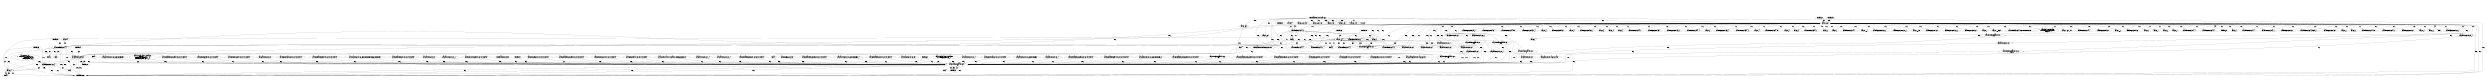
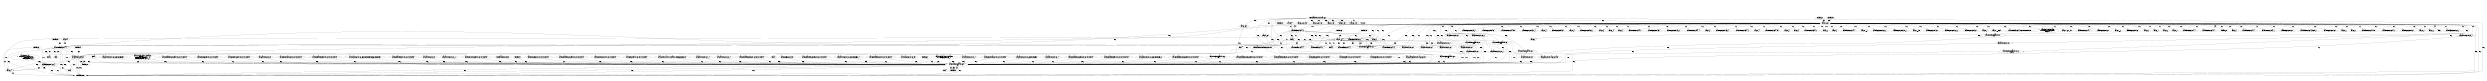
  digraph {
    n1 [label="(Call,ND_TCHECK2(tptr[0], 8))"]
    n2 [label="(Call,ipaddr_string(ndo, tptr))"]
    n3 [label="(Call,EXTRACT_32BITS(tptr+4))"]
    n4 [label="(Call,tptr+4)"]
    n5 [label="(Literal,8)"]
    n6 [label="(Block,)"]
    n7 [label="(MethodReturn,RET)"]
    n8 [label="(Call,print_unknown_data(ndo, pptr, \"\n\t    \", len))"]
    n9 [label="(Identifier,tptr)"]
    n10 [label="(Block,)"]
-   n11 [label="(Literal,4)"]
    n12 [label="(Call,tptr +=5)"]
    n13 [label="(Call,ipaddr_string(ndo, tptr))"]
    n14 [label="(Literal,5)"]
    n15 [label="(Call,ipaddr_string(ndo, tptr))"]
    n16 [label="(Call,ipaddr_string(ndo, tptr))"]
    n17 [label="(Call,ND_TCHECK2(tptr[0], 8))"]
    n18 [label="(Call,print_unknown_data(ndo, tptr, \"\n\t      \", tlen))"]
    n19 [label="(Call,ipaddr_string(ndo, tptr))"]
    n20 [label="(Call,ND_TCHECK2(tptr[0], 8))"]
    n21 [label="(Call,ND_TCHECK2(tptr[0], 8))"]
    n22 [label="(Call,ND_TCHECK2(tptr[0], 4))"]
    n23 [label="(Block,)"]
    n24 [label="(Call,ND_TCHECK2(tptr[0], 5))"]
    n25 [label="(Call,EXTRACT_24BITS(tptr+2))"]
    n26 [label="(Call,tptr+2)"]
    n27 [label="(Literal,5)"]
    n28 [label="(Call,tptr = pptr)"]
    n29 [label="(Call,EXTRACT_16BITS(tptr+2))"]
    n30 [label="(Call,EXTRACT_16BITS(tptr))"]
    n31 [label="(Call,ND_TCHECK2(tptr[0], tlen))"]
    n32 [label="(Call,EXTRACT_16BITS(tptr+4))"]
    n33 [label="(Call,tptr+6)"]
    n34 [label="(Call,ipaddr_string(ndo, tptr+2))"]
    n35 [label="(Call,EXTRACT_32BITS(tptr))"]
    n36 [label="(Call,tptr+2)"]
    n37 [label="(Call,EXTRACT_16BITS(tptr+1))"]
    n38 [label="(Call,tptr+3)"]
    n39 [label="(Call,tptr+2)"]
    n40 [label="(Call,tptr+1)"]
    n41 [label="(Call,ipaddr_string(ndo, tptr))"]
    n42 [label="(Call,ND_TCHECK2(tptr[0], 2))"]
    n43 [label="(Call,EXTRACT_32BITS(tptr))"]
    n44 [label="(Call,EXTRACT_16BITS(tptr+2))"]
    n45 [label="(Call,ND_TCHECK2(tptr[0], 4))"]
    n46 [label="(Call,ipaddr_string(ndo, tptr))"]
    n47 [label="(Call,print_unknown_data(ndo, tptr, \"\n\t    \", tlen))"]
    n48 [label="(Call,tptr+2)"]
    n49 [label="(Call,EXTRACT_32BITS(tptr+4))"]
    n50 [label="(Call,ND_TCHECK2(tptr[0], 3))"]
    n51 [label="(Call,tptr+4)"]
    n52 [label="(Call,ND_TCHECK2(tptr[0], len))"]
    n53 [label="(Call,tptr+3)"]
    n54 [label="(Call,tptr+2)"]
    n55 [label="(Call,ND_TCHECK2(tptr[0], 8))"]
    n56 [label="(Call,ipaddr_string(ndo, tptr+2))"]
    n57 [label="(Call,tptr+6)"]
    n58 [label="(Call,ipaddr_string(ndo, tptr+2))"]
    n59 [label="(Call,tptr+4)"]
    n60 [label="(Call,print_unknown_data(ndo, tptr, \"\n\t    \", tlen))"]
    n61 [label="(Call,ND_TCHECK2(tptr[0], 4))"]
    n62 [label="(Call,tptr +=4)"]
    n63 [label="(Call,EXTRACT_32BITS(tptr+2))"]
    n64 [label="(Call,print_unknown_data(ndo, tptr, \"\n\t      \", 8))"]
    n65 [label="(Call,EXTRACT_16BITS(tptr+6))"]
    n66 [label="(Call,print_unknown_data(ndo, tptr, \"\n\t    \", tlen))"]
    n67 [label="(Call,tptr += tlen)"]
    n68 [label="(Call,EXTRACT_32BITS(tptr))"]
    n69 [label="(Call,EXTRACT_16BITS(tptr+6))"]
    n70 [label="(Call,EXTRACT_16BITS(tptr))"]
    n71 [label="(Call,tptr+7)"]
    n72 [label="(Call,tptr += length)"]
    n73 [label="(Call,ND_TCHECK2(tptr[0], BGP_MP_NLRI_MINSIZE))"]
    n74 [label="(Call,tok2str(bgp_origin_values,\n\t\t\t\t\t\t\"Unknown Origin Typecode\",\n\t\t\t\t\t\ttptr[0]))"]
    n75 [label="(Call,ipaddr_string(ndo, tptr))"]
    n76 [label="(Call,tptr < pptr + len)"]
    n77 [label="(Call,ND_TCHECK2(tptr[0], 4))"]
    n78 [label="(Call,EXTRACT_32BITS(tptr))"]
    n79 [label="(Call,tptr +=8)"]
    n80 [label="(Call,EXTRACT_32BITS(tptr))"]
    n81 [label="(Call,tptr+2)"]
    n82 [label="(Call,tptr+1)"]
    n83 [label="(Call,tptr+6)"]
    n84 [label="(Call,tptr+2)"]
    n85 [label="(Call,ND_TCHECK2(tptr[0], 4))"]
    n86 [label="(Call,print_unknown_data(ndo, tptr+3,\"\n\t      \", length-3))"]
    n87 [label="(Call,ND_TCHECK2(tptr[0], 4))"]
    n88 [label="(Identifier,pptr)"]
    n89 [label="(Call,tptr+4)"]
    n90 [label="(Call,ND_TCHECK2(tptr[0], 4))"]
    n91 [label="(Call,ND_TCHECK2(tptr[3], 8))"]
    n92 [label="(Call,EXTRACT_16BITS(tptr))"]
    n93 [label="(Call,ND_TCHECK2(tptr[3], length - 3))"]
    n94 [label="(Call,EXTRACT_16BITS(tptr))"]
    n95 [label="(Call,tptr+6)"]
    n96 [label="(Call,tptr+2)"]
    n97 [label="(Call,ND_TCHECK2(tptr[0], tlen))"]
    n98 [label="(Call,ND_TCHECK2(tptr[0], 3))"]
    n99 [label="(Call,EXTRACT_32BITS(tptr))"]
    n100 [label="(Call,tptr+2)"]
    n101 [label="(Call,ipaddr_string(ndo, tptr+4))"]
    n102 [label="(Call,tptr+6)"]
    n103 [label="(Block,)"]
    n104 [label="(Call,EXTRACT_32BITS(tptr+2))"]
    n105 [label="(Call,tptr-3)"]
    n106 [label="(MethodParameterIn,const u_char *pptr)"]
    n107 [label="(Call,tptr = pptr + len)"]
    n108 [label="(Call,tptr = pptr + len)"]
    n109 [label="(Call,pptr + len)"]
    n110 [label="(Call,print_unknown_data(ndo, pptr, \"\n\t    \", len))"]
    n111 [label="(Call,tptr - pptr)"]
    n112 [label="(Call,bgp_attr_get_as_size(ndo, atype, pptr, len))"]
    n113 [label="(Call,tptr - pptr)"]
    n114 [label="(Call,pptr + len)"]
    n115 [label="(Call,pptr + len)"]
    1000125
    n117 [label="(Block,)"]
    n118 [label="(Identifier,len)"]
    n119 [label="(Call,ipaddr_string(ndo, tptr))"]
    n120 [label="(Identifier,ndo)"]
    n121 [label="(Call,bgp_attr_print(ndo, atype, tptr, alen))"]
    n122 [label="(Literal,\"\n\t    \")"]
    n123 [label="(Call,ip6addr_string(ndo, tptr+BGP_VPN_RD_LEN))"]
    n124 [label="(Call,as_printf(ndo, astostr, sizeof(astostr),\n\t\t\t\tas_size == 2 ?\n\t\t\t\tEXTRACT_16BITS(&tptr[2 + i]) :\n\t\t\t\tEXTRACT_32BITS(&tptr[2 + i])))"]
    n125 [label="(Call,decode_labeled_vpn_prefix4(ndo, tptr, buf, sizeof(buf)))"]
    n126 [label="(Call,decode_clnp_prefix(ndo, tptr, buf, sizeof(buf)))"]
    n127 [label="(Call,decode_mdt_vpn_nlri(ndo, tptr, buf, sizeof(buf)))"]
    n128 [label="(Identifier,tlen)"]
    n129 [label="(Call,ip6addr_string(ndo, tptr))"]
    n130 [label="(Call,decode_multicast_vpn(ndo, tptr, buf, sizeof(buf)))"]
    n131 [label="(Call,ND_PRINT((ndo, \"\n\t      Root-Node %s, LSP-ID 0x%08x\",\n                           ipaddr_string(ndo, tptr),\n                           EXTRACT_32BITS(tptr+4))))"]
    n132 [label="(Call,decode_labeled_prefix4(ndo, tptr, len, buf, sizeof(buf)))"]
    n133 [label="(Call,isonsap_string(ndo, tptr+BGP_VPN_RD_LEN,tlen-BGP_VPN_RD_LEN))"]
    n134 [label="(Call,decode_labeled_vpn_l2(ndo, tptr, buf, sizeof(buf)))"]
    n135 [label="(Identifier,ndo)"]
    n136 [label="(Call,ipaddr_string(ndo, tptr))"]
    n137 [label="(Call,tptr[0])"]
    n138 [label="(Call,ipaddr_string(ndo, tptr + 2))"]
    n139 [label="(Call,decode_rt_routing_info(ndo, tptr, buf, sizeof(buf)))"]
    n140 [label="(MethodParameterIn,u_int len)"]
    n141 [label="(Identifier,ndo)"]
    n142 [label="(Call,decode_prefix6(ndo, tptr, len, buf, sizeof(buf)))"]
    n143 [label="(Call,decode_labeled_vpn_prefix4(ndo, tptr, buf, sizeof(buf)))"]
    n144 [label="(Call,decode_mdt_vpn_nlri(ndo, tptr, buf, sizeof(buf)))"]
    n145 [label="(Call,decode_prefix4(ndo, tptr, len, buf, sizeof(buf)))"]
    n146 [label="(Call,as_printf(ndo, astostr, sizeof(astostr), EXTRACT_32BITS(tptr)))"]
    n147 [label="(MethodParameterIn,netdissect_options *ndo)"]
    n148 [label="(Call,ipaddr_string(ndo, tptr + 4))"]
    n149 [label="(Identifier,tptr)"]
    n150 [label="(Identifier,tptr)"]
    n151 [label="(Call,ipaddr_string(ndo, tptr+4))"]
    n152 [label="(Call,decode_labeled_prefix6(ndo, tptr, len, buf, sizeof(buf)))"]
    n153 [label="(Literal,1)"]
    n154 [label="(Call,ND_TCHECK2(*pptr,len))"]
    n155 [label="(Call,decode_labeled_vpn_prefix6(ndo, tptr, buf, sizeof(buf)))"]
    n156 [label="(Call,ipaddr_string(ndo, tptr+BGP_VPN_RD_LEN+4))"]
    n157 [label="(Call,decode_labeled_vpn_l2(ndo, tptr, buf, sizeof(buf)))"]
    n158 [label="(Call,isonsap_string(ndo, tptr, tlen))"]
    n159 [label="(Identifier,pptr)"]
    n160 [label="(Identifier,tptr)"]
    n161 [label="(Call,as_printf(ndo, astostr, sizeof(astostr),\n\t\t\t    EXTRACT_32BITS(tptr+2)))"]
    n162 [label="(Call,ipaddr_string(ndo, tptr+4))"]
    n163 [label="(Call,decode_multicast_vpn(ndo, tptr, buf, sizeof(buf)))"]
    n164 [label="(Identifier,tlen)"]
    n165 [label="(Call,ipaddr_string(ndo, tptr+BGP_VPN_RD_LEN))"]
    n166 [label="(Call,ipaddr_string(ndo, tptr + 4))"]
    n167 [label="(Identifier,ndo)"]
    n168 [label="(Call,decode_labeled_vpn_prefix6(ndo, tptr, buf, sizeof(buf)))"]
    n169 [label="(Call,decode_labeled_prefix4(ndo, tptr, len, buf, sizeof(buf)))"]
    n170 [label="(Call,ip6addr_string(ndo, tptr+BGP_VPN_RD_LEN+3))"]
    n171 [label="(Call,decode_labeled_vpn_clnp_prefix(ndo, tptr, buf, sizeof(buf)))"]
    n172 [label="(Call,print_unknown_data(ndo, tptr-3, \"\n\t    \", tlen))"]
    n173 [label="(Call,tptr[0])"]
    n174 [label="(Call,decode_labeled_vpn_clnp_prefix(ndo, tptr, buf, sizeof(buf)))"]
    n175 [label="(Call,decode_labeled_prefix6(ndo, tptr, len, buf, sizeof(buf)))"]
    n176 [label="(Call,decode_clnp_prefix(ndo, tptr, buf, sizeof(buf)))"]
    n177 [label="(Call,decode_prefix4(ndo, tptr, len, buf, sizeof(buf)))"]
    n178 [label="(Call,decode_prefix6(ndo, tptr, len, buf, sizeof(buf)))"]
    n1 -> n2 [label="DDG: "]
    n1 -> n3 [label="DDG: "]
    n1 -> n4 [label="DDG: "]
    n1 -> n5 [label="CFG: "]
    n1 -> n6 [label="AST: "]
    n1 -> n7 [label="DDG: "]
    n1 -> n7 [label="DDG: "]
    n2 -> n3 [label="DDG: "]
    n2 -> n4 [label="DDG: "]
    n2 -> n7 [label="DDG: "]
    n2 -> n7 [label="DDG: "]
    n2 -> n8 [label="DDG: "]
    n2 -> n9 [label="CFG: "]
    n2 -> n10 [label="AST: "]
    n3 -> n4 [label="CFG: "]
    n3 -> n7 [label="DDG: "]
    n3 -> n7 [label="DDG: "]
    n3 -> n10 [label="AST: "]
    n4 -> n3 [label="AST: "]
    n4 -> n7 [label="DDG: "]
-   n4 -> n11 [label="CFG: "]
    n5 -> n1 [label="AST: "]
    n8 -> n7 [label="DDG: "]
    n8 -> n7 [label="DDG: "]
    n8 -> n7 [label="DDG: "]
    n8 -> n7 [label="DDG: "]
    n8 -> n117 [label="AST: "]
    n8 -> n118 [label="CFG: "]
    n9 -> n2 [label="AST: "]
-   n11 -> n4 [label="AST: "]
    n12 -> n1 [label="DDG: "]
    n12 -> n2 [label="DDG: "]
    n12 -> n7 [label="DDG: "]
    n12 -> n13 [label="DDG: "]
    n12 -> n14 [label="CFG: "]
    n12 -> n15 [label="DDG: "]
    n12 -> n16 [label="DDG: "]
    n12 -> n17 [label="DDG: "]
    n12 -> n18 [label="DDG: "]
    n12 -> n19 [label="DDG: "]
    n12 -> n20 [label="DDG: "]
    n12 -> n21 [label="DDG: "]
    n12 -> n22 [label="DDG: "]
    n12 -> n23 [label="AST: "]
    n13 -> n8 [label="DDG: "]
    n14 -> n12 [label="AST: "]
    n18 -> n8 [label="DDG: "]
    n19 -> n8 [label="DDG: "]
    n24 -> n1 [label="DDG: "]
    n24 -> n7 [label="DDG: "]
    n24 -> n7 [label="DDG: "]
    n24 -> n12 [label="DDG: "]
    n24 -> n17 [label="DDG: "]
    n24 -> n18 [label="DDG: "]
    n24 -> n20 [label="DDG: "]
    n24 -> n21 [label="DDG: "]
    n24 -> n22 [label="DDG: "]
    n24 -> n23 [label="AST: "]
    n24 -> n25 [label="DDG: "]
    n24 -> n26 [label="DDG: "]
    n24 -> n27 [label="CFG: "]
    n27 -> n24 [label="AST: "]
    n28 -> n1 [label="DDG: "]
    n28 -> n2 [label="DDG: "]
    n28 -> n7 [label="DDG: "]
    n28 -> n7 [label="DDG: "]
    n28 -> n12 [label="DDG: "]
    n28 -> n13 [label="DDG: "]
    n28 -> n15 [label="DDG: "]
    n28 -> n16 [label="DDG: "]
    n28 -> n17 [label="DDG: "]
    n28 -> n18 [label="DDG: "]
    n28 -> n19 [label="DDG: "]
    n28 -> n20 [label="DDG: "]
    n28 -> n21 [label="DDG: "]
    n28 -> n22 [label="DDG: "]
    n28 -> n24 [label="DDG: "]
    n28 -> n25 [label="DDG: "]
    n28 -> n26 [label="DDG: "]
    n28 -> n29 [label="DDG: "]
    n28 -> n30 [label="DDG: "]
    n28 -> n31 [label="DDG: "]
    n28 -> n32 [label="DDG: "]
    n28 -> n33 [label="DDG: "]
    n28 -> n34 [label="DDG: "]
    n28 -> n35 [label="DDG: "]
    n28 -> n36 [label="DDG: "]
    n28 -> n37 [label="DDG: "]
    n28 -> n38 [label="DDG: "]
    n28 -> n39 [label="DDG: "]
    n28 -> n40 [label="DDG: "]
    n28 -> n41 [label="DDG: "]
    n28 -> n42 [label="DDG: "]
    n28 -> n43 [label="DDG: "]
    n28 -> n44 [label="DDG: "]
    n28 -> n45 [label="DDG: "]
    n28 -> n46 [label="DDG: "]
    n28 -> n47 [label="DDG: "]
    n28 -> n48 [label="DDG: "]
    n28 -> n49 [label="DDG: "]
    n28 -> n50 [label="DDG: "]
    n28 -> n51 [label="DDG: "]
    n28 -> n52 [label="DDG: "]
    n28 -> n53 [label="DDG: "]
    n28 -> n54 [label="DDG: "]
    n28 -> n55 [label="DDG: "]
    n28 -> n56 [label="DDG: "]
    n28 -> n57 [label="DDG: "]
    n28 -> n58 [label="DDG: "]
    n28 -> n59 [label="DDG: "]
    n28 -> n60 [label="DDG: "]
    n28 -> n61 [label="DDG: "]
    n28 -> n62 [label="DDG: "]
    n28 -> n63 [label="DDG: "]
    n28 -> n64 [label="DDG: "]
    n28 -> n65 [label="DDG: "]
    n28 -> n66 [label="DDG: "]
    n28 -> n67 [label="DDG: "]
    n28 -> n68 [label="DDG: "]
    n28 -> n69 [label="DDG: "]
    n28 -> n70 [label="DDG: "]
    n28 -> n71 [label="DDG: "]
    n28 -> n72 [label="DDG: "]
    n28 -> n73 [label="DDG: "]
    n28 -> n74 [label="DDG: "]
    n28 -> n75 [label="DDG: "]
    n28 -> n76 [label="DDG: "]
    n28 -> n77 [label="DDG: "]
    n28 -> n78 [label="DDG: "]
    n28 -> n79 [label="DDG: "]
    n28 -> n80 [label="DDG: "]
    n28 -> n81 [label="DDG: "]
    n28 -> n82 [label="DDG: "]
    n28 -> n83 [label="DDG: "]
    n28 -> n84 [label="DDG: "]
    n28 -> n85 [label="DDG: "]
    n28 -> n86 [label="DDG: "]
    n28 -> n87 [label="DDG: "]
    n28 -> n88 [label="CFG: "]
    n28 -> n89 [label="DDG: "]
    n28 -> n90 [label="DDG: "]
    n28 -> n91 [label="DDG: "]
    n28 -> n92 [label="DDG: "]
    n28 -> n93 [label="DDG: "]
    n28 -> n94 [label="DDG: "]
    n28 -> n95 [label="DDG: "]
    n28 -> n96 [label="DDG: "]
    n28 -> n97 [label="DDG: "]
    n28 -> n98 [label="DDG: "]
    n28 -> n99 [label="DDG: "]
    n28 -> n100 [label="DDG: "]
    n28 -> n101 [label="DDG: "]
    n28 -> n102 [label="DDG: "]
    n28 -> n103 [label="AST: "]
    n28 -> n104 [label="DDG: "]
    n34 -> n8 [label="DDG: "]
    n41 -> n8 [label="DDG: "]
    n46 -> n8 [label="DDG: "]
    n47 -> n8 [label="DDG: "]
    n56 -> n8 [label="DDG: "]
    n58 -> n8 [label="DDG: "]
    n60 -> n8 [label="DDG: "]
    n64 -> n8 [label="DDG: "]
    n66 -> n8 [label="DDG: "]
    n75 -> n8 [label="DDG: "]
    n79 -> n105 [label="DDG: "]
    n86 -> n8 [label="DDG: "]
    n88 -> n28 [label="AST: "]
    n101 -> n8 [label="DDG: "]
    n106 -> n7 [label="DDG: "]
    n106 -> n8 [label="DDG: "]
    n106 -> n28 [label="DDG: "]
    n106 -> n107 [label="DDG: "]
    n106 -> n108 [label="DDG: "]
    n106 -> n109 [label="DDG: "]
    n106 -> n110 [label="DDG: "]
    n106 -> n111 [label="DDG: "]
    n106 -> n112 [label="DDG: "]
    n106 -> n113 [label="DDG: "]
    n106 -> n114 [label="DDG: "]
    n106 -> n115 [label="DDG: "]
    n106 -> 1000125 [label="AST: "]
    n110 -> n8 [label="DDG: "]
    n110 -> n8 [label="DDG: "]
    n111 -> n8 [label="DDG: "]
    n112 -> n8 [label="DDG: "]
    n112 -> n8 [label="DDG: "]
    n113 -> n8 [label="DDG: "]
    n118 -> n8 [label="AST: "]
    n119 -> n8 [label="DDG: "]
    n120 -> n1 [label="CFG: "]
    n121 -> n8 [label="DDG: "]
    n122 -> n8 [label="AST: "]
    n123 -> n8 [label="DDG: "]
    n124 -> n8 [label="DDG: "]
    n125 -> n8 [label="DDG: "]
    n126 -> n8 [label="DDG: "]
    n127 -> n8 [label="DDG: "]
    n128 -> n12 [label="CFG: "]
    n129 -> n8 [label="DDG: "]
    n130 -> n8 [label="DDG: "]
    n131 -> n3 [label="CFG: "]
    n132 -> n8 [label="DDG: "]
    n133 -> n8 [label="DDG: "]
    n134 -> n8 [label="DDG: "]
    n135 -> n24 [label="CFG: "]
    n136 -> n8 [label="DDG: "]
    n137 -> n1 [label="AST: "]
    n138 -> n8 [label="DDG: "]
    n139 -> n8 [label="DDG: "]
    n140 -> n8 [label="DDG: "]
    n141 -> n8 [label="AST: "]
    n142 -> n8 [label="DDG: "]
    n143 -> n8 [label="DDG: "]
    n144 -> n8 [label="DDG: "]
    n145 -> n8 [label="DDG: "]
    n146 -> n8 [label="DDG: "]
    n147 -> n2 [label="DDG: "]
    n147 -> n8 [label="DDG: "]
    n148 -> n8 [label="DDG: "]
    n149 -> n12 [label="AST: "]
    n150 -> n28 [label="AST: "]
    n151 -> n8 [label="DDG: "]
    n152 -> n8 [label="DDG: "]
    n153 -> n8 [label="CFG: "]
    n154 -> n8 [label="DDG: "]
    n155 -> n8 [label="DDG: "]
    n156 -> n8 [label="DDG: "]
    n157 -> n8 [label="DDG: "]
    n158 -> n8 [label="DDG: "]
    n159 -> n8 [label="AST: "]
    n160 -> n2 [label="CFG: "]
    n160 -> n4 [label="AST: "]
    n161 -> n8 [label="DDG: "]
    n162 -> n8 [label="DDG: "]
    n163 -> n8 [label="DDG: "]
    n164 -> n28 [label="CFG: "]
    n165 -> n8 [label="DDG: "]
    n166 -> n8 [label="DDG: "]
    n167 -> n2 [label="AST: "]
    n168 -> n8 [label="DDG: "]
    n169 -> n8 [label="DDG: "]
    n170 -> n8 [label="DDG: "]
    n171 -> n8 [label="DDG: "]
    n172 -> n8 [label="DDG: "]
    n173 -> n24 [label="AST: "]
    n174 -> n8 [label="DDG: "]
    n175 -> n8 [label="DDG: "]
    n176 -> n8 [label="DDG: "]
    n177 -> n8 [label="DDG: "]
    n178 -> n8 [label="DDG: "]
  }
